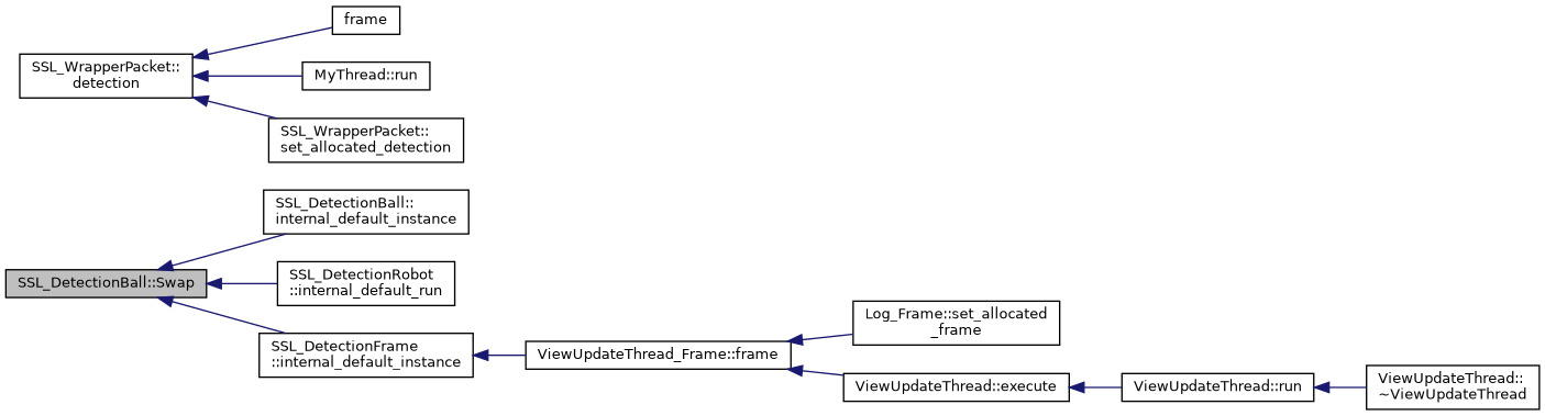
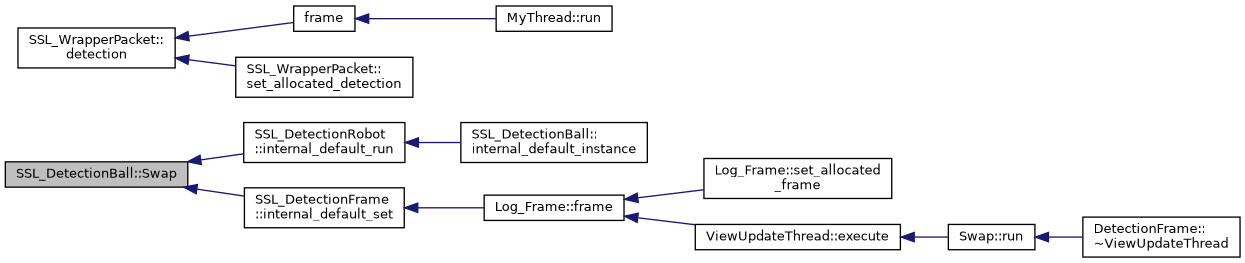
  digraph {
    rankdir=LR
    node [color=black fillcolor=white fontname=Helvetica fontsize=10 shape=record style=filled]
    edge [color=midnightblue dir=back fontname=Helvetica fontsize=10 labelfontname=Helvetica labelfontsize=10 style=solid]
    n1 [fillcolor=grey75 fontcolor=black height=0.2 label="SSL_DetectionBall::Swap" width=0.4]
    n2 [height=0.2 label="SSL_DetectionBall::\linternal_default_instance" width=0.4]
    n3 [height=0.2 label="SSL_DetectionRobot\l::internal_default_run" width=0.4]
-   n4 [height=0.2 label="SSL_DetectionFrame\l::internal_default_instance" width=0.4]
-   n5 [height=0.2 label="ViewUpdateThread_Frame::frame" width=0.4]
+   n4 [height=0.2 label="SSL_DetectionFrame\l::internal_default_set" width=0.4]
+   n5 [height=0.2 label="Log_Frame::frame" width=0.4]
    n6 [height=0.2 label="Log_Frame::set_allocated\l_frame" width=0.4]
    n7 [height=0.2 label="ViewUpdateThread::execute" width=0.4]
    n8 [height=0.2 label="SSL_WrapperPacket::\ldetection" width=0.4]
    n9 [height=0.2 label=frame width=0.4]
    n10 [height=0.2 label="MyThread::run" width=0.4]
    n11 [height=0.2 label="SSL_WrapperPacket::\lset_allocated_detection" width=0.4]
-   n12 [height=0.2 label="ViewUpdateThread::run" width=0.4]
-   n13 [height=0.2 label="ViewUpdateThread::\l~ViewUpdateThread" width=0.4]
-   n1 -> n2
+   n12 [height=0.2 label="Swap::run" width=0.4]
+   n13 [height=0.2 label="DetectionFrame::\l~ViewUpdateThread" width=0.4]
+   n3 -> n2
    n1 -> n3
    n1 -> n4
    n4 -> n5
    n5 -> n6
    n5 -> n7
    n7 -> n12
    n8 -> n9
-   n8 -> n10
+   n9 -> n10
    n8 -> n11
    n12 -> n13
  }
